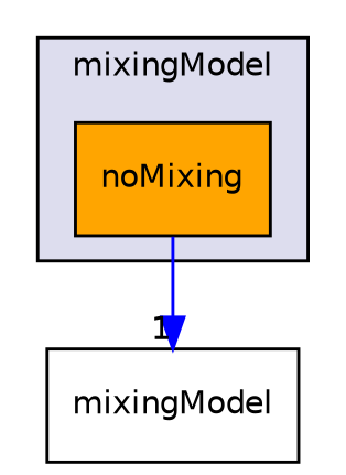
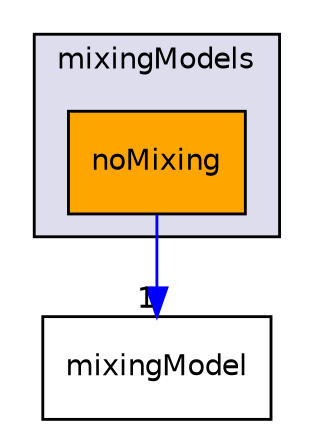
  digraph {
    compound=true
    node [fontname=Helvetica fontsize=10 shape=box style=filled]
    n1 [fillcolor=orange label=noMixing pencolor=black]
    n2 [label=mixingModel fillcolor=white]
    subgraph cluster_1 {
      bgcolor="#ddddee"
      fontname=Helvetica
      fontsize=10
-     label=mixingModel
+     label=mixingModels
      pencolor=black
      n1
    }
    n1 -> n2 [headlabel=1 labeldistance=1.5 labelfontname=Helvetica labelfontsize=10 color=blue]
  }
